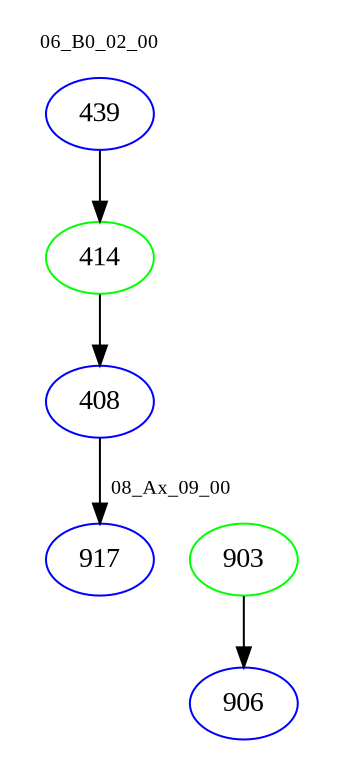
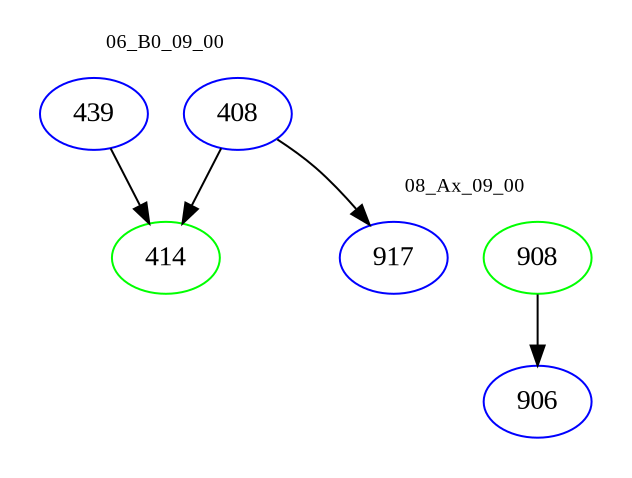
  digraph {
    fontname="Liberation Serif"
    node [color=blue fontname="Liberation Serif"]
    edge [color=black fontname="Liberation Serif"]
-   n1 [color=green label=903]
+   n1 [color=green label=908]
    n2 [label=906]
    n3 [label=917]
    n4 [color=green label=414]
    n5 [label=408]
    n6 [label=439]
    subgraph cluster_1 {
      color=white
      fontsize=10
      label="08_Ax_09_00"
      n1
      n2
      n3
    }
    subgraph cluster_2 {
      color=white
      fontsize=10
-     label="06_B0_02_00"
+     label="06_B0_09_00"
      n4
      n5
      n6
    }
    n1 -> n2
-   n4 -> n5
+   n5 -> n4
    n5 -> n3
    n6 -> n4
  }
